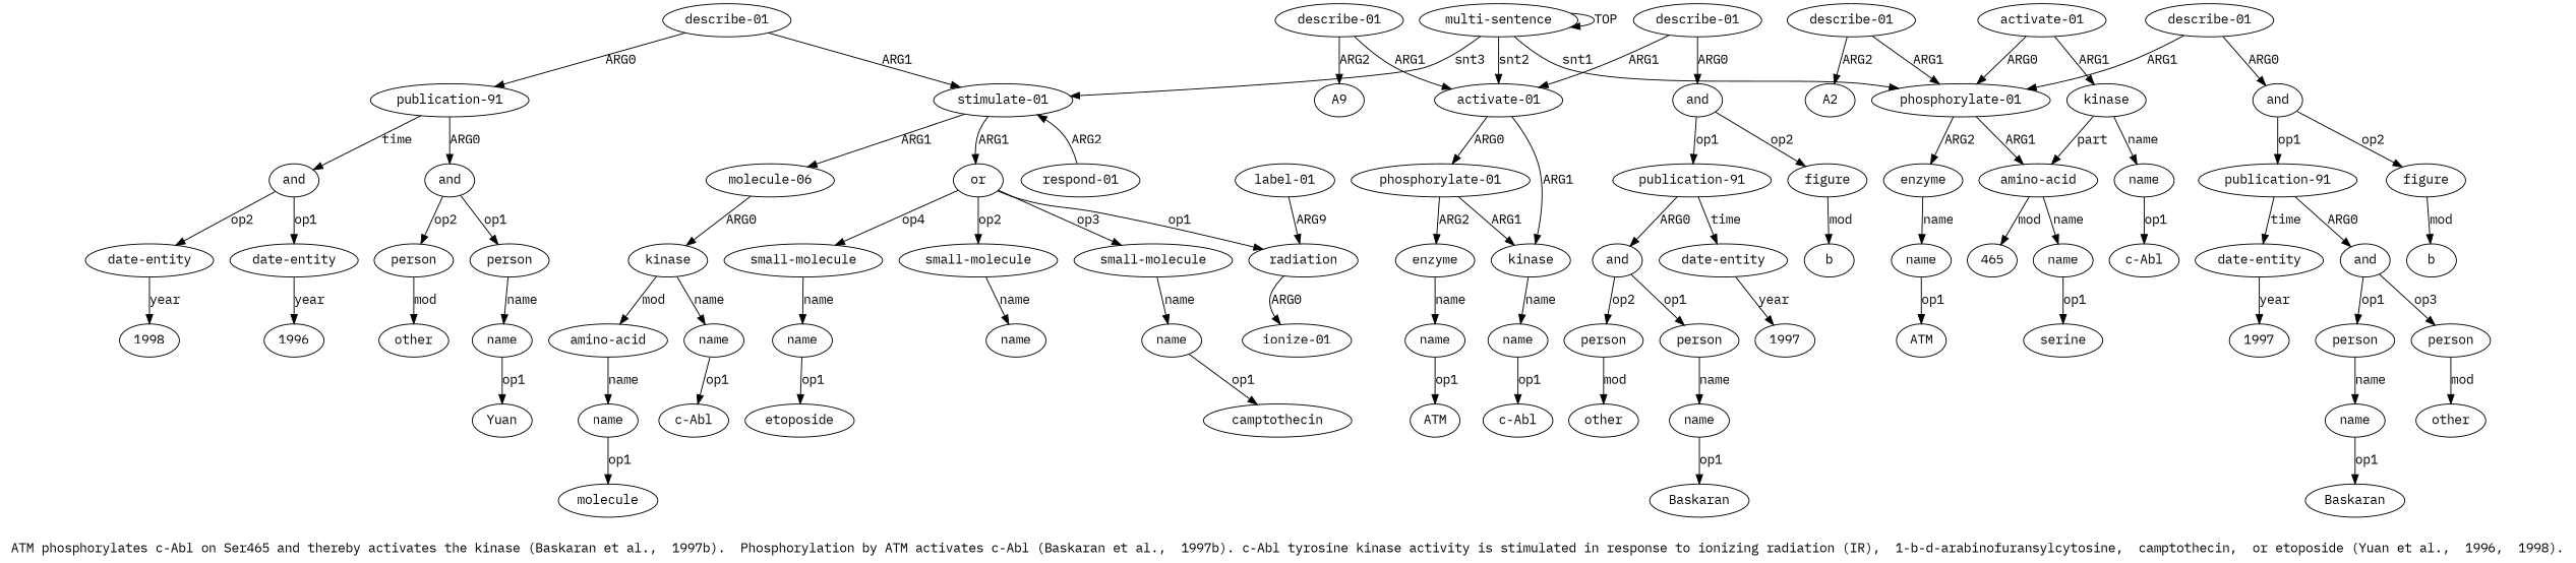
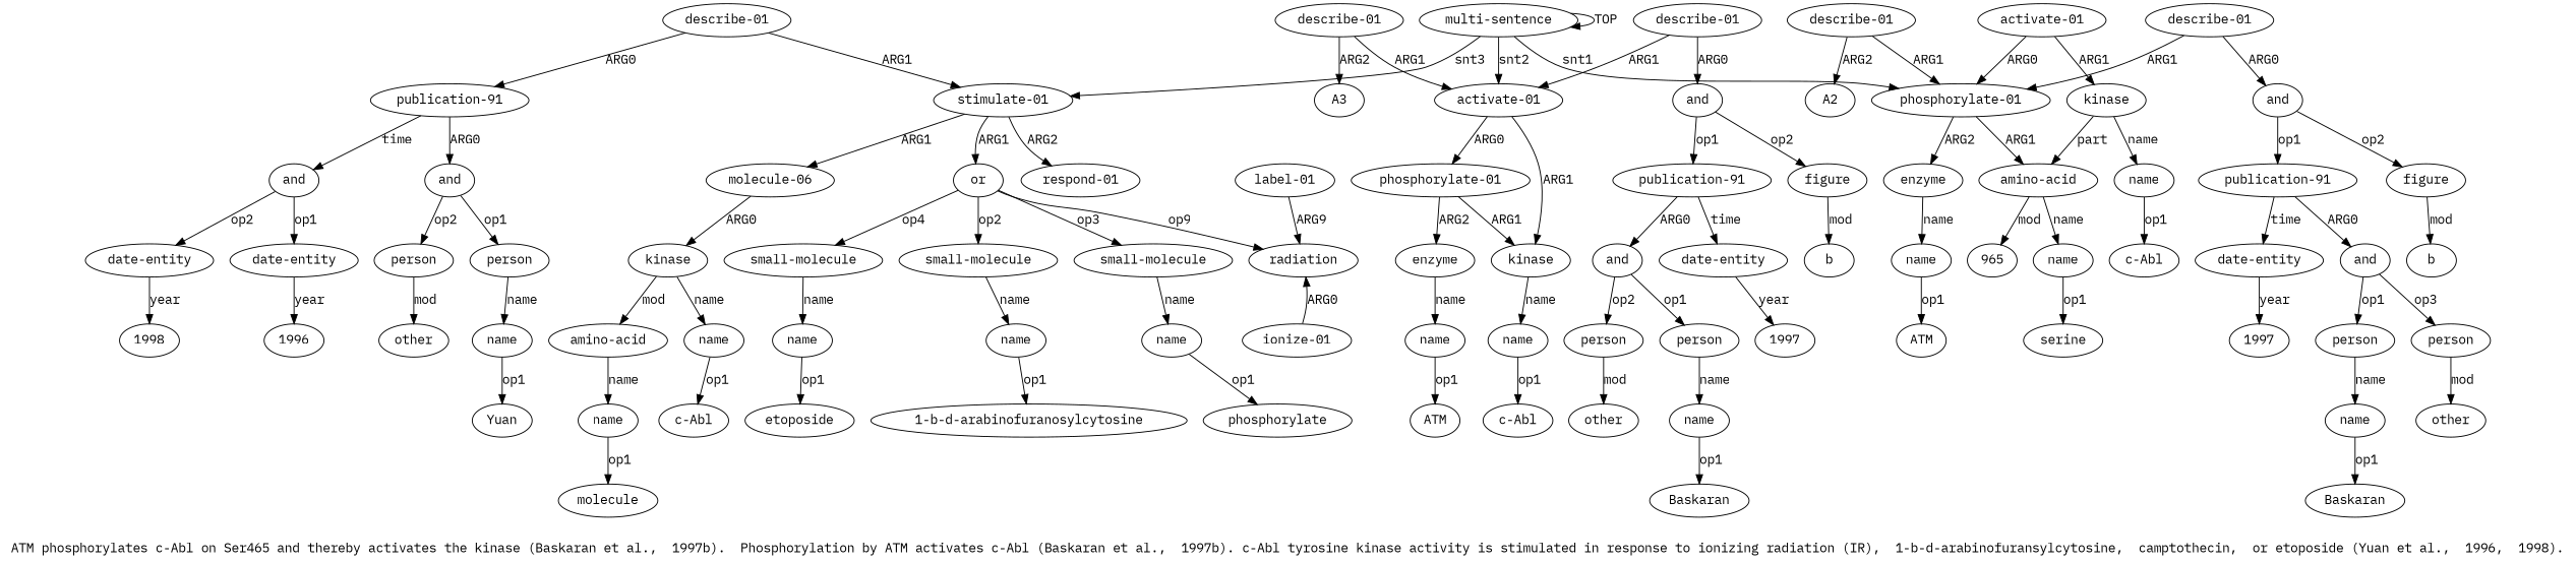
  digraph {
    fontname="IBM Plex Mono"
    label="ATM phosphorylates c-Abl on Ser465 and thereby activates the kinase (Baskaran et al.,  1997b).  Phosphorylation by ATM activates c-Abl (Baskaran et al.,  1997b). c-Abl tyrosine kinase activity is stimulated in response to ionizing radiation (IR),  1-b-d-arabinofuransylcytosine,  camptothecin,  or etoposide (Yuan et al.,  1996,  1998)."
    node [color=black fontname="IBM Plex Mono" gold_ind=-1 gold_label=name test_ind=-1 test_label=name]
    edge [color=black fontname="IBM Plex Mono" gold_label=op1 test_label=op1]
-   n1 [gold_label=camptothecin label=camptothecin test_label=camptothecin]
+   n1 [gold_label=camptothecin label=phosphorylate test_label=camptothecin]
    n2 [gold_label=serine label=serine test_label=serine]
+   n3 [gold_label="1-b-d-arabinofuranosylcytosine" label="1-b-d-arabinofuranosylcytosine" test_label="1-b-d-arabinofuranosylcytosine"]
    n4 [gold_label=1996 label=1996 test_label=1996]
    n5 [gold_label=ATM label=ATM test_label=ATM]
    n6 [gold_label=Yuan label=Yuan test_label=Yuan]
    n7 [gold_ind=14 label=name test_ind=14]
    n8 [gold_label=Baskaran label=Baskaran test_label=Baskaran]
    n9 [gold_ind=64 gold_label=other label=other test_ind=64 test_label=other]
    n10 [gold_ind=65 gold_label=and label=and test_ind=65 test_label=and]
    n11 [gold_ind=66 gold_label="date-entity" label="date-entity" test_ind=66 test_label="date-entity"]
    n12 [gold_ind=67 gold_label="date-entity" label="date-entity" test_ind=67 test_label="date-entity"]
    n13 [gold_label=1998 label=1998 test_label=1998]
    n14 [gold_ind=60 gold_label=and label=and test_ind=60 test_label=and]
    n15 [gold_ind=61 gold_label=person label=person test_ind=61 test_label=person]
    n16 [gold_ind=63 gold_label=person label=person test_ind=63 test_label=person]
    n17 [gold_ind=62 label=name test_ind=62]
-   n18 [gold_label=465 label=465 test_label=465]
+   n18 [gold_label=465 label=965 test_label=465]
    n19 [gold_label=ATM label=ATM test_label=ATM]
    n20 [gold_label=etoposide label=etoposide test_label=etoposide]
    n21 [gold_label=1997 label=1997 test_label=1997]
    n22 [gold_ind=3 label=name test_ind=3]
    n23 [gold_label=Baskaran label=Baskaran test_label=Baskaran]
    n24 [gold_ind=51 gold_label="label-01" label="label-01" test_ind=51 test_label="label-01"]
    n25 [gold_ind=49 gold_label=radiation label=radiation test_ind=49 test_label=radiation]
    n26 [gold_ind=50 gold_label="ionize-01" label="ionize-01" test_ind=50 test_label="ionize-01"]
    n27 [gold_ind=53 label=name test_ind=53]
    n28 [gold_ind=52 gold_label="small-molecule" label="small-molecule" test_ind=52 test_label="small-molecule"]
    n29 [gold_ind=55 label=name test_ind=55]
    n30 [gold_ind=54 gold_label="small-molecule" label="small-molecule" test_ind=54 test_label="small-molecule"]
    n31 [gold_ind=57 label=name test_ind=57]
    n32 [gold_ind=56 gold_label="small-molecule" label="small-molecule" test_ind=56 test_label="small-molecule"]
    n33 [gold_ind=59 gold_label="publication-91" label="publication-91" test_ind=59 test_label="publication-91"]
    n34 [gold_ind=58 gold_label="describe-01" label="describe-01" test_ind=58 test_label="describe-01"]
    n35 [gold_ind=41 gold_label="stimulate-01" label="stimulate-01" test_ind=41 test_label="stimulate-01"]
    n36 [gold_ind=42 gold_label="activity-06" label="molecule-06" test_ind=42 test_label="activity-06"]
    n37 [gold_ind=48 gold_label=or label=or test_ind=48 test_label=or]
    n38 [gold_ind=43 gold_label=kinase label=kinase test_ind=43 test_label=kinase]
    n39 [gold_ind=33 label=name test_ind=33]
    n40 [gold_ind=32 gold_label=person label=person test_ind=32 test_label=person]
    n41 [gold_ind=31 gold_label=and label=and test_ind=31 test_label=and]
    n42 [gold_ind=34 gold_label=person label=person test_ind=34 test_label=person]
    n43 [gold_ind=35 gold_label=other label=other test_ind=35 test_label=other]
    n44 [gold_ind=30 gold_label="publication-91" label="publication-91" test_ind=30 test_label="publication-91"]
    n45 [gold_ind=36 gold_label="date-entity" label="date-entity" test_ind=36 test_label="date-entity"]
    n46 [gold_ind=37 gold_label=figure label=figure test_ind=37 test_label=figure]
    n47 [gold_ind=38 gold_label=b label=b test_ind=38 test_label=b]
    n48 [gold_ind=39 gold_label="describe-01" label="describe-01" test_ind=39 test_label="describe-01"]
-   n49 [gold_ind=40 gold_label=A3 label=A9 test_ind=40 test_label=A3]
+   n49 [gold_ind=40 gold_label=A3 label=A3 test_ind=40 test_label=A3]
    n50 [gold_ind=22 gold_label="activate-01" label="activate-01" test_ind=22 test_label="activate-01"]
    n51 [gold_ind=23 gold_label="phosphorylate-01" label="phosphorylate-01" test_ind=23 test_label="phosphorylate-01"]
    n52 [gold_ind=26 gold_label=kinase label=kinase test_ind=26 test_label=kinase]
    n53 [gold_ind=24 gold_label=enzyme label=enzyme test_ind=24 test_label=enzyme]
    n54 [gold_ind=27 label=name test_ind=27]
    n55 [gold_label="c-Abl" label="c-Abl" test_label="c-Abl"]
    n56 [gold_ind=46 label=name test_ind=46]
    n57 [gold_label=tyrosine label=molecule test_label=tyrosine]
    n58 [gold_ind=47 gold_label="respond-01" label="respond-01" test_ind=47 test_label="respond-01"]
    n59 [gold_ind=44 label=name test_ind=44]
    n60 [gold_label="c-Abl" label="c-Abl" test_label="c-Abl"]
    n61 [gold_ind=45 gold_label="amino-acid" label="amino-acid" test_ind=45 test_label="amino-acid"]
    n62 [gold_ind=20 gold_label="describe-01" label="describe-01" test_ind=20 test_label="describe-01"]
    n63 [gold_ind=21 gold_label=A2 label=A2 test_ind=21 test_label=A2]
    n64 [gold_ind=1 gold_label="phosphorylate-01" label="phosphorylate-01" test_ind=1 test_label="phosphorylate-01"]
    n65 [gold_ind=2 gold_label="amino-acid" label="amino-acid" test_ind=2 test_label="amino-acid"]
    n66 [gold_ind=6 gold_label=enzyme label=enzyme test_ind=6 test_label=enzyme]
    n67 [gold_ind=7 label=name test_ind=7]
    n68 [gold_ind=25 label=name test_ind=25]
    n69 [gold_ind=28 gold_label="describe-01" label="describe-01" test_ind=28 test_label="describe-01"]
    n70 [gold_ind=29 gold_label=and label=and test_ind=29 test_label=and]
    n71 [gold_ind=15 gold_label=person label=person test_ind=15 test_label=person]
    n72 [gold_ind=16 gold_label=other label=other test_ind=16 test_label=other]
    n73 [gold_label=1997 label=1997 test_label=1997]
    n74 [gold_ind=17 gold_label="date-entity" label="date-entity" test_ind=17 test_label="date-entity"]
    n75 [gold_ind=11 gold_label="publication-91" label="publication-91" test_ind=11 test_label="publication-91"]
    n76 [gold_ind=12 gold_label=and label=and test_ind=12 test_label=and]
    n77 [gold_ind=13 gold_label=person label=person test_ind=13 test_label=person]
    n78 [gold_ind=10 gold_label=and label=and test_ind=10 test_label=and]
    n79 [gold_ind=18 gold_label=figure label=figure test_ind=18 test_label=figure]
    n80 [gold_ind=19 gold_label=b label=b test_ind=19 test_label=b]
    n81 [gold_ind=0 gold_label="multi-sentence" label="multi-sentence" test_ind=0 test_label="multi-sentence"]
    n82 [gold_ind=5 label=name test_ind=5]
    n83 [gold_label="c-Abl" label="c-Abl" test_label="c-Abl"]
    n84 [gold_ind=4 gold_label=kinase label=kinase test_ind=4 test_label=kinase]
    n85 [gold_ind=9 gold_label="describe-01" label="describe-01" test_ind=9 test_label="describe-01"]
    n86 [gold_ind=8 gold_label="activate-01" label="activate-01" test_ind=8 test_label="activate-01"]
    n7 -> n8 [label=op1]
    n10 -> n11 [label=op1]
    n10 -> n12 [gold_label=op2 label=op2 test_label=op2]
    n11 -> n4 [gold_label=year label=year test_label=year]
    n12 -> n13 [gold_label=year label=year test_label=year]
    n14 -> n15 [label=op1]
    n14 -> n16 [gold_label=op2 label=op2 test_label=op2]
    n15 -> n17 [gold_label=name label=name test_label=name]
    n16 -> n9 [gold_label=mod label=mod test_label=mod]
    n17 -> n6 [label=op1]
    n22 -> n2 [label=op1]
    n24 -> n25 [gold_label=ARG1 label=ARG9 test_label=ARG1]
-   n25 -> n26 [gold_label=ARG0 label=ARG0 test_label=ARG0]
+   n26 -> n25 [gold_label=ARG0 label=ARG0 test_label=ARG0]
+   n27 -> n3 [label=op1]
    n28 -> n27 [gold_label=name label=name test_label=name]
    n29 -> n1 [label=op1]
    n30 -> n29 [gold_label=name label=name test_label=name]
    n31 -> n20 [label=op1]
    n32 -> n31 [gold_label=name label=name test_label=name]
    n33 -> n10 [gold_label=time label=time test_label=time]
    n33 -> n14 [gold_label=ARG0 label=ARG0 test_label=ARG0]
    n34 -> n33 [gold_label=ARG0 label=ARG0 test_label=ARG0]
    n34 -> n35 [gold_label=ARG1 label=ARG1 test_label=ARG1]
    n35 -> n36 [gold_label=ARG1 label=ARG1 test_label=ARG1]
    n35 -> n37 [gold_label=ARG1 label=ARG1 test_label=ARG1]
    n36 -> n38 [gold_label=ARG0 label=ARG0 test_label=ARG0]
-   n37 -> n25 [label=op1]
+   n37 -> n25 [label=op9]
    n37 -> n28 [gold_label=op2 label=op2 test_label=op2]
    n37 -> n30 [gold_label=op3 label=op3 test_label=op3]
    n37 -> n32 [gold_label=op4 label=op4 test_label=op4]
    n38 -> n59 [gold_label=name label=name test_label=name]
    n38 -> n61 [gold_label=mod label=mod test_label=mod]
    n39 -> n23 [label=op1]
    n40 -> n39 [gold_label=name label=name test_label=name]
    n41 -> n40 [label=op1]
    n41 -> n42 [gold_label=op2 label=op2 test_label=op2]
    n42 -> n43 [gold_label=mod label=mod test_label=mod]
    n44 -> n41 [gold_label=ARG0 label=ARG0 test_label=ARG0]
    n44 -> n45 [gold_label=time label=time test_label=time]
    n45 -> n21 [gold_label=year label=year test_label=year]
    n46 -> n47 [gold_label=mod label=mod test_label=mod]
    n48 -> n49 [gold_label=ARG2 label=ARG2 test_label=ARG2]
    n48 -> n50 [gold_label=ARG1 label=ARG1 test_label=ARG1]
    n50 -> n51 [gold_label=ARG0 label=ARG0 test_label=ARG0]
    n50 -> n52 [gold_label=ARG1 label=ARG1 test_label=ARG1]
    n51 -> n52 [gold_label=ARG1 label=ARG1 test_label=ARG1]
    n51 -> n53 [gold_label=ARG2 label=ARG2 test_label=ARG2]
    n52 -> n54 [gold_label=name label=name test_label=name]
    n53 -> n68 [gold_label=name label=name test_label=name]
    n54 -> n55 [label=op1]
    n56 -> n57 [label=op1]
-   n58 -> n35 [gold_label=ARG2 label=ARG2 test_label=ARG2]
+   n35 -> n58 [gold_label=ARG2 label=ARG2 test_label=ARG2]
    n59 -> n60 [label=op1]
    n61 -> n56 [gold_label=name label=name test_label=name]
    n62 -> n63 [gold_label=ARG2 label=ARG2 test_label=ARG2]
    n62 -> n64 [gold_label=ARG1 label=ARG1 test_label=ARG1]
    n64 -> n65 [gold_label=ARG1 label=ARG1 test_label=ARG1]
    n64 -> n66 [gold_label=ARG2 label=ARG2 test_label=ARG2]
    n65 -> n18 [gold_label=mod label=mod test_label=mod]
    n65 -> n22 [gold_label=name label=name test_label=name]
    n66 -> n67 [gold_label=name label=name test_label=name]
    n67 -> n5 [label=op1]
    n68 -> n19 [label=op1]
    n69 -> n50 [gold_label=ARG1 label=ARG1 test_label=ARG1]
    n69 -> n70 [gold_label=ARG0 label=ARG0 test_label=ARG0]
    n70 -> n44 [label=op1]
    n70 -> n46 [gold_label=op2 label=op2 test_label=op2]
    n71 -> n72 [gold_label=mod label=mod test_label=mod]
    n74 -> n73 [gold_label=year label=year test_label=year]
    n75 -> n74 [gold_label=time label=time test_label=time]
    n75 -> n76 [gold_label=ARG0 label=ARG0 test_label=ARG0]
    n76 -> n71 [gold_label=op3 label=op3 test_label=op3]
    n76 -> n77 [label=op1]
    n77 -> n7 [gold_label=name label=name test_label=name]
    n78 -> n75 [label=op1]
    n78 -> n79 [gold_label=op2 label=op2 test_label=op2]
    n79 -> n80 [gold_label=mod label=mod test_label=mod]
    n81 -> n35 [gold_label=snt3 label=snt3 test_label=snt3]
    n81 -> n50 [gold_label=snt2 label=snt2 test_label=snt2]
    n81 -> n64 [gold_label=snt1 label=snt1 test_label=snt1]
    n81 -> n81 [gold_label=TOP label=TOP test_label=TOP]
    n82 -> n83 [label=op1]
    n84 -> n65 [gold_label=part label=part test_label=part]
    n84 -> n82 [gold_label=name label=name test_label=name]
    n85 -> n64 [gold_label=ARG1 label=ARG1 test_label=ARG1]
    n85 -> n78 [gold_label=ARG0 label=ARG0 test_label=ARG0]
    n86 -> n64 [gold_label=ARG0 label=ARG0 test_label=ARG0]
    n86 -> n84 [gold_label=ARG1 label=ARG1 test_label=ARG1]
  }
